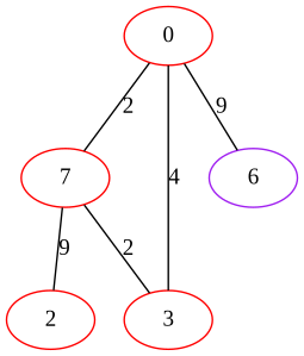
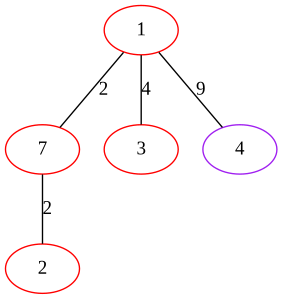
  graph {
    fontname="Liberation Serif"
    node [color=red fontname="Liberation Serif" weight=1]
    edge [fontname="Liberation Serif"]
    n1 [label=7]
-   0
+   0 [label=1]
    3
-   4 [color=purple weight=4 label=6]
+   4 [color=purple weight=4]
    2
-   n1 -- 3 [label=2]
-   n1 -- 2 [label=9]
+   n1 -- 2 [label=2]
    0 -- n1 [label=2]
    0 -- 3 [label=4]
    0 -- 4 [label=9]
  }
